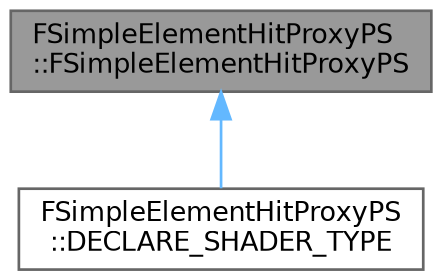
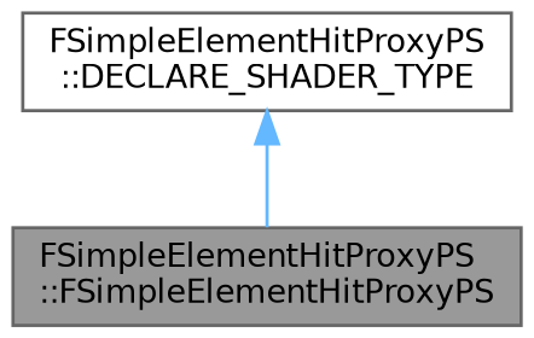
  digraph {
    rankdir=TB
    node [fontname=Helvetica fontsize=10 shape=box style=filled]
    n1 [color=gray40 fillcolor=grey60 fontcolor=black height=0.2 label="FSimpleElementHitProxyPS\l::FSimpleElementHitProxyPS" width=0.4]
    n2 [color=grey40 fillcolor=white height=0.2 label="FSimpleElementHitProxyPS\l::DECLARE_SHADER_TYPE" width=0.4]
-   n1 -> n2 [color=steelblue1 dir=back fontname=Helvetica fontsize=10 labelfontname=Helvetica labelfontsize=10 style=solid]
+   n2 -> n1 [color=steelblue1 dir=back fontname=Helvetica fontsize=10 labelfontname=Helvetica labelfontsize=10 style=solid]
  }
